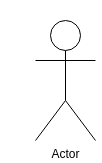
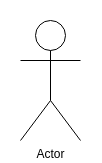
  <mxCell id="0" value="" />
  <mxCell id="1" parent="0" />
- <mxCell id="2" value="Actor" style="shape=umlActor;verticalLabelPosition=bottom;verticalAlign=top;html=1;outlineConnect=0;" vertex="1" parent="1"><mxGeometry x="35" y="20" width="60" height="120" as="geometry" /></mxCell>
+ <mxCell id="2" value="Actor" style="shape=umlActor;verticalLabelPosition=bottom;verticalAlign=top;html=1;outlineConnect=0;" vertex="1" parent="1"><mxGeometry x="20" y="20" width="60" height="120" as="geometry" /></mxCell>
